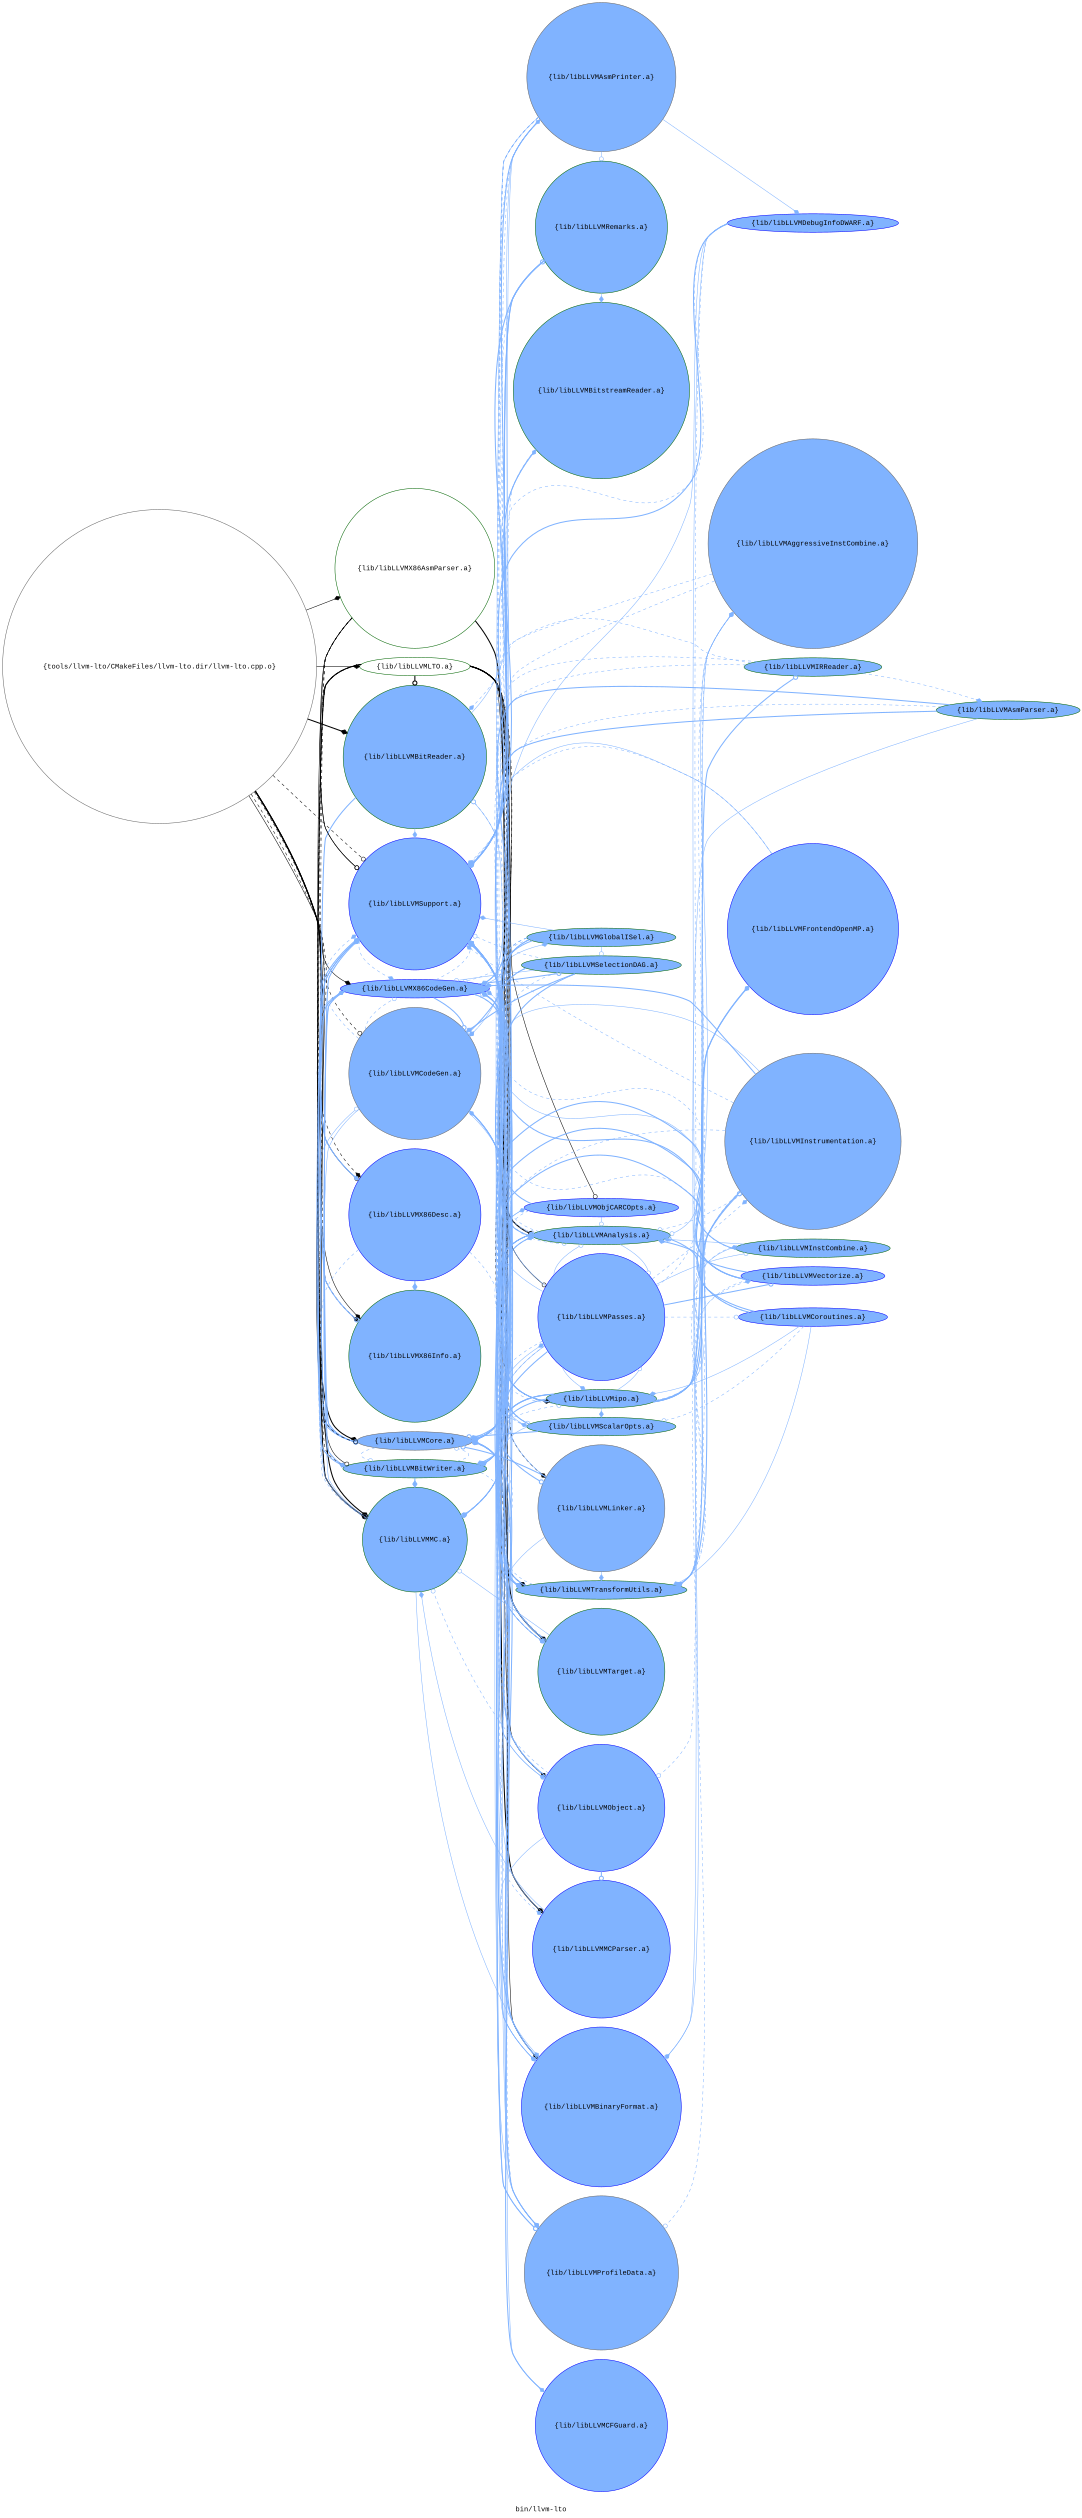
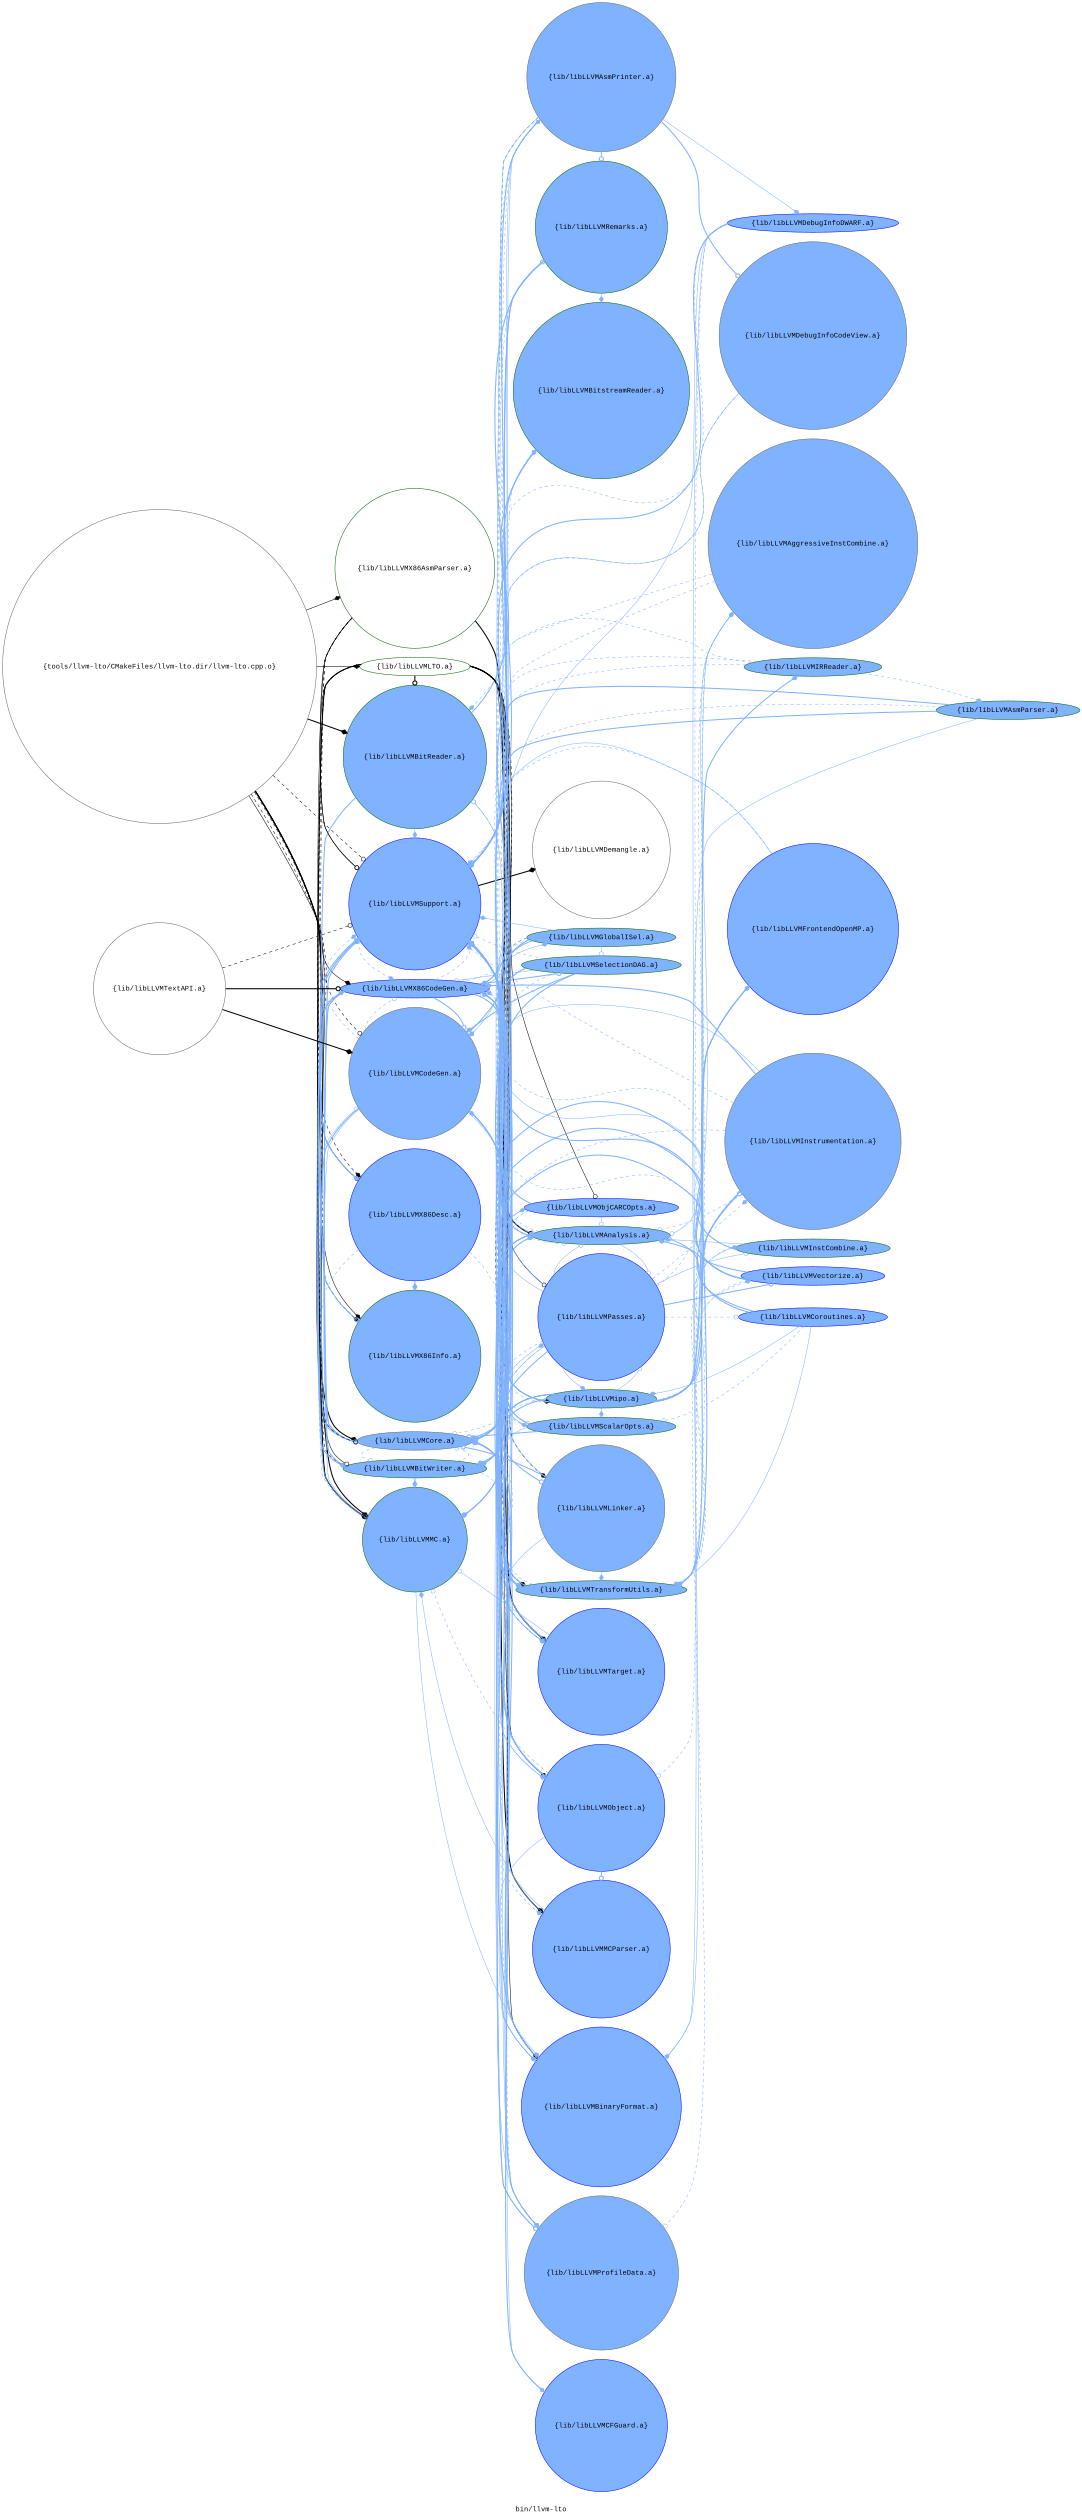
  digraph {
    fontname="Liberation Mono"
    label="bin/llvm-lto"
    rankdir=LR
    node [color=darkgreen fontname="Liberation Mono" group=1 shape=circle fillcolor="0.600000 0.5 1" style=filled]
    edge [arrowhead=diamond fontname="Liberation Mono" style=dashed color="0.600000 0.5 1"]
    n1 [color=gray40 group=0 label="{tools/llvm-lto/CMakeFiles/llvm-lto.dir/llvm-lto.cpp.o}" fillcolor="" style=""]
    n2 [group=0 label="{lib/libLLVMX86AsmParser.a}" fillcolor="" style=""]
    n3 [color=blue label="{lib/libLLVMX86CodeGen.a}" shape=ellipse]
    n4 [color=blue label="{lib/libLLVMX86Desc.a}"]
    n5 [label="{lib/libLLVMX86Info.a}"]
    n6 [label="{lib/libLLVMBitReader.a}"]
    n7 [label="{lib/libLLVMBitWriter.a}" shape=ellipse]
    n8 [color=gray40 label="{lib/libLLVMCodeGen.a}"]
    n9 [color=gray40 label="{lib/libLLVMCore.a}" shape=ellipse]
    n10 [group=0 label="{lib/libLLVMLTO.a}" shape=ellipse fillcolor="" style=""]
    n11 [label="{lib/libLLVMMC.a}"]
    n12 [color=blue label="{lib/libLLVMSupport.a}"]
    n13 [color=blue label="{lib/libLLVMMCParser.a}"]
    n14 [color=gray40 label="{lib/libLLVMAsmPrinter.a}"]
-   n15 [label="{lib/libLLVMTarget.a}"]
+   n15 [color=blue label="{lib/libLLVMTarget.a}"]
    n16 [label="{lib/libLLVMSelectionDAG.a}" shape=ellipse]
    n17 [label="{lib/libLLVMAnalysis.a}" shape=ellipse]
    n18 [label="{lib/libLLVMGlobalISel.a}" shape=ellipse]
    n19 [color=blue label="{lib/libLLVMCFGuard.a}"]
    n20 [color=gray40 label="{lib/libLLVMProfileData.a}"]
    n21 [label="{lib/libLLVMTransformUtils.a}" shape=ellipse]
    n22 [color=blue label="{lib/libLLVMBinaryFormat.a}"]
    n23 [label="{lib/libLLVMBitstreamReader.a}"]
    n24 [color=blue label="{lib/libLLVMObject.a}"]
    n25 [label="{lib/libLLVMScalarOpts.a}" shape=ellipse]
    n26 [label="{lib/libLLVMRemarks.a}"]
    n27 [label="{lib/libLLVMipo.a}" shape=ellipse]
    n28 [color=gray40 label="{lib/libLLVMLinker.a}"]
    n29 [color=blue label="{lib/libLLVMPasses.a}"]
    n30 [color=blue label="{lib/libLLVMObjCARCOpts.a}" shape=ellipse]
+   n31 [color=gray40 group=0 label="{lib/libLLVMDemangle.a}" fillcolor="" style=""]
    n32 [color=blue label="{lib/libLLVMDebugInfoDWARF.a}" shape=ellipse]
+   n33 [color=gray40 label="{lib/libLLVMDebugInfoCodeView.a}"]
    n34 [label="{lib/libLLVMIRReader.a}" shape=ellipse]
    n35 [color=blue label="{lib/libLLVMFrontendOpenMP.a}"]
    n36 [color=gray40 label="{lib/libLLVMAggressiveInstCombine.a}"]
    n37 [label="{lib/libLLVMInstCombine.a}" shape=ellipse]
    n38 [color=blue label="{lib/libLLVMVectorize.a}" shape=ellipse]
    n39 [color=gray40 label="{lib/libLLVMInstrumentation.a}"]
    n40 [color=blue label="{lib/libLLVMCoroutines.a}" shape=ellipse]
    n41 [label="{lib/libLLVMAsmParser.a}" shape=ellipse]
+   n42 [color=gray40 group=0 label="{lib/libLLVMTextAPI.a}" fillcolor="" style=""]
    subgraph sub_1 {
      rank=same
      n1
    }
    subgraph sub_2 {
      rank=same
      n2
      n3
      n4
      n5
      n6
      n7
      n8
      n9
      n10
      n11
      n12
    }
    subgraph sub_3 {
      rank=same
      n13
      n14
      n15
      n16
      n17
      n18
      n19
      n20
      n21
      n22
      n23
      n24
      n25
      n26
      n27
      n28
      n29
      n30
+     n31
    }
    subgraph sub_4 {
      rank=same
      n32
+     n33
      n34
      n35
      n36
      n37
      n38
      n39
      n40
    }
    n1 -> n2 [style=solid color=""]
    n1 -> n3 [style=solid color=""]
    n1 -> n4 [color=""]
    n1 -> n5 [style=solid color=""]
    n1 -> n6 [style=bold color=""]
    n1 -> n7 [arrowhead=odot style=solid color=""]
    n1 -> n8 [arrowhead=odot color=""]
    n1 -> n9 [style=bold color=""]
    n1 -> n10 [style=solid color=""]
    n1 -> n11 [style=bold color=""]
    n1 -> n12 [arrowhead=odot color=""]
    n2 -> n4 [arrowhead=odot style=solid color=""]
    n2 -> n5 [color=""]
    n2 -> n11 [arrowhead=odot color=""]
    n2 -> n12 [arrowhead=odot style=solid color=""]
    n2 -> n13 [style=bold color=""]
    n3 -> n4 [style=solid]
    n3 -> n5 [arrowhead=odot style=bold]
    n3 -> n8 [arrowhead=odot style=bold]
    n3 -> n9 [arrowhead=odot style=bold]
    n3 -> n11 [style=solid]
    n3 -> n12 [arrowhead=odot]
    n3 -> n14 [style=solid]
    n3 -> n15 [arrowhead=odot style=solid]
    n3 -> n16 [arrowhead=odot style=bold]
    n3 -> n17 [arrowhead=odot]
    n3 -> n18 [style=solid]
    n3 -> n19 [style=solid]
    n3 -> n20 [style=bold]
    n3 -> n21 [arrowhead=odot style=bold]
    n4 -> n5 [style=bold]
    n4 -> n11 [arrowhead=odot]
    n4 -> n12 [style=bold]
    n4 -> n22
    n5 -> n12 [arrowhead=odot]
    n6 -> n9 [arrowhead=odot style=bold]
    n6 -> n12 [style=solid]
-   n6 -> n23 [style=solid]
+   n6 -> n23 [style=bold]
    n7 -> n9 [arrowhead=odot]
    n7 -> n11 [style=bold]
    n7 -> n12 [style=bold]
    n7 -> n17 [style=bold]
    n7 -> n24 [arrowhead=odot]
    n8 -> n3 [arrowhead=odot]
    n8 -> n9 [arrowhead=odot style=solid]
+   n8 -> n11 [style=bold]
    n8 -> n12
    n8 -> n15 [style=bold]
    n8 -> n17 [arrowhead=odot style=solid]
    n8 -> n20 [style=solid]
    n8 -> n21 [style=solid]
    n8 -> n25 [arrowhead=odot style=solid]
    n9 -> n3 [style=solid]
    n9 -> n7 [arrowhead=odot]
    n9 -> n8 [arrowhead=odot style=solid]
    n9 -> n12 [style=solid]
    n9 -> n22 [arrowhead=odot style=bold]
    n9 -> n26 [arrowhead=odot style=bold]
    n10 -> n6 [arrowhead=odot style=bold color=""]
    n10 -> n7 [color=""]
    n10 -> n9 [arrowhead=odot color=""]
    n10 -> n11 [style=bold color=""]
    n10 -> n12 [arrowhead=odot style=solid color=""]
    n10 -> n15 [style=bold color=""]
    n10 -> n17 [arrowhead=odot style=bold color=""]
    n10 -> n21 [color=""]
    n10 -> n22 [style=solid color=""]
    n10 -> n24 [style=solid color=""]
    n10 -> n27 [color=""]
    n10 -> n28 [color=""]
    n10 -> n29 [arrowhead=odot style=solid color=""]
    n10 -> n30 [arrowhead=odot style=solid color=""]
    n11 -> n3
    n11 -> n12 [arrowhead=odot style=solid]
    n11 -> n22 [style=solid]
    n12 -> n3
    n12 -> n7 [style=bold]
+   n12 -> n31 [style=bold color=""]
    n13 -> n11 [style=solid]
    n13 -> n12 [style=solid]
    n14 -> n8
    n14 -> n9 [style=solid]
    n14 -> n11
    n14 -> n12 [style=bold]
    n14 -> n13
    n14 -> n15
    n14 -> n17 [arrowhead=odot]
    n14 -> n22 [style=solid]
-   n14 -> n26 [arrowhead=odot style=solid]
+   n14 -> n26 [arrowhead=odot style=bold]
    n14 -> n32 [style=solid]
+   n14 -> n33 [arrowhead=odot style=bold]
    n15 -> n9 [arrowhead=odot]
    n15 -> n11 [arrowhead=odot style=solid]
    n15 -> n12 [style=bold]
    n15 -> n17 [style=solid]
    n16 -> n3 [arrowhead=odot style=solid]
    n16 -> n8 [style=bold]
    n16 -> n9 [arrowhead=odot]
    n16 -> n11 [arrowhead=odot style=bold]
    n16 -> n12 [arrowhead=odot]
    n16 -> n15
    n16 -> n17 [arrowhead=odot style=bold]
    n16 -> n21 [arrowhead=odot]
    n17 -> n3 [arrowhead=odot]
    n17 -> n9
    n17 -> n12
    n17 -> n20 [arrowhead=odot style=solid]
    n17 -> n22 [style=solid]
    n17 -> n24 [style=solid]
    n17 -> n29 [arrowhead=odot style=solid]
    n18 -> n3 [arrowhead=odot]
    n18 -> n8 [arrowhead=odot style=bold]
    n18 -> n9 [arrowhead=odot style=bold]
    n18 -> n11 [style=solid]
    n18 -> n12 [style=solid]
    n18 -> n15
    n18 -> n16 [arrowhead=odot style=solid]
    n18 -> n17
    n18 -> n21 [arrowhead=odot]
    n19 -> n9 [style=bold]
    n20 -> n9
    n20 -> n12 [style=solid]
    n21 -> n3
    n21 -> n9
    n21 -> n12 [style=bold]
    n21 -> n17 [arrowhead=odot style=bold]
    n22 -> n12 [style=bold]
    n23 -> n7 [arrowhead=odot]
    n23 -> n12 [arrowhead=odot style=bold]
    n24 -> n6 [arrowhead=odot]
    n24 -> n9 [arrowhead=odot style=bold]
    n24 -> n11 [arrowhead=odot]
-   n24 -> n12
+   n24 -> n12 [style=bold]
    n24 -> n13 [arrowhead=odot style=bold]
    n24 -> n22 [style=solid]
    n25 -> n3
    n25 -> n9 [arrowhead=odot style=bold]
    n25 -> n12 [style=bold]
    n25 -> n17 [arrowhead=odot]
    n25 -> n21 [style=solid]
    n25 -> n29 [style=solid]
    n26 -> n7 [style=bold]
    n26 -> n8
    n26 -> n12 [arrowhead=odot style=bold]
    n26 -> n23 [style=solid]
    n27 -> n3 [style=solid]
    n27 -> n6 [arrowhead=odot style=solid]
    n27 -> n7 [style=bold]
    n27 -> n8 [style=solid]
-   n9 -> n27 [arrowhead=odot]
+   n27 -> n9 [arrowhead=odot]
    n27 -> n12 [style=bold]
    n27 -> n17 [arrowhead=odot]
    n27 -> n20 [arrowhead=odot style=bold]
    n27 -> n21 [arrowhead=odot style=solid]
    n27 -> n25 [style=solid]
    n27 -> n28 [arrowhead=odot style=bold]
    n27 -> n29 [arrowhead=odot style=solid]
-   n27 -> n34 [arrowhead=odot style=bold]
+   n27 -> n34 [style=bold]
    n27 -> n35 [style=bold]
    n27 -> n36 [style=solid]
    n27 -> n37 [style=solid]
    n27 -> n38
    n27 -> n39 [arrowhead=odot style=bold]
    n28 -> n3
    n28 -> n9 [arrowhead=odot style=bold]
    n28 -> n12 [style=solid]
    n28 -> n21 [style=solid]
    n28 -> n24 [arrowhead=odot style=solid]
    n29 -> n9 [style=bold]
    n29 -> n12 [style=solid]
    n29 -> n15 [arrowhead=odot style=solid]
    n29 -> n17 [arrowhead=odot style=solid]
    n29 -> n21
    n29 -> n25
    n29 -> n27 [style=solid]
    n29 -> n30 [style=solid]
    n29 -> n36
    n29 -> n37 [arrowhead=odot style=solid]
    n29 -> n38 [arrowhead=odot style=bold]
    n29 -> n39
    n29 -> n40 [arrowhead=odot]
    n30 -> n9 [arrowhead=odot]
    n30 -> n12 [arrowhead=odot style=bold]
    n30 -> n17 [arrowhead=odot style=solid]
    n30 -> n21 [style=solid]
    n32 -> n7
    n32 -> n11 [arrowhead=odot style=solid]
    n32 -> n12 [arrowhead=odot style=bold]
    n32 -> n22 [style=solid]
    n32 -> n24 [arrowhead=odot]
+   n33 -> n3 [style=solid]
+   n33 -> n12 [arrowhead=odot]
    n34 -> n6
    n34 -> n9 [arrowhead=odot]
    n34 -> n12
    n34 -> n41
    n35 -> n9 [style=solid]
    n35 -> n12
    n35 -> n21 [arrowhead=odot style=bold]
    n36 -> n9
    n36 -> n12
    n36 -> n17 [arrowhead=odot style=solid]
    n36 -> n21
    n37 -> n9 [arrowhead=odot style=bold]
    n37 -> n12
    n37 -> n17 [style=solid]
    n37 -> n21 [arrowhead=odot]
    n38 -> n3 [arrowhead=odot style=solid]
    n38 -> n9 [style=bold]
    n38 -> n12 [arrowhead=odot style=bold]
    n38 -> n17 [style=bold]
    n38 -> n21
    n39 -> n3 [style=bold]
    n39 -> n9 [style=solid]
    n39 -> n11 [arrowhead=odot]
    n39 -> n12
    n39 -> n17 [arrowhead=odot]
    n39 -> n20 [arrowhead=odot]
    n39 -> n21 [arrowhead=odot style=bold]
    n40 -> n9 [arrowhead=odot style=bold]
    n40 -> n12 [arrowhead=odot]
    n40 -> n17 [arrowhead=odot style=bold]
    n40 -> n21 [style=solid]
    n40 -> n25 [arrowhead=odot]
    n40 -> n27 [style=solid]
    n41 -> n3 [style=bold]
    n41 -> n9 [style=bold]
    n41 -> n12
    n41 -> n22 [arrowhead=odot style=solid]
+   n42 -> n3 [arrowhead=odot style=bold color=""]
+   n42 -> n8 [style=bold color=""]
+   n42 -> n12 [arrowhead=odot color=""]
  }
